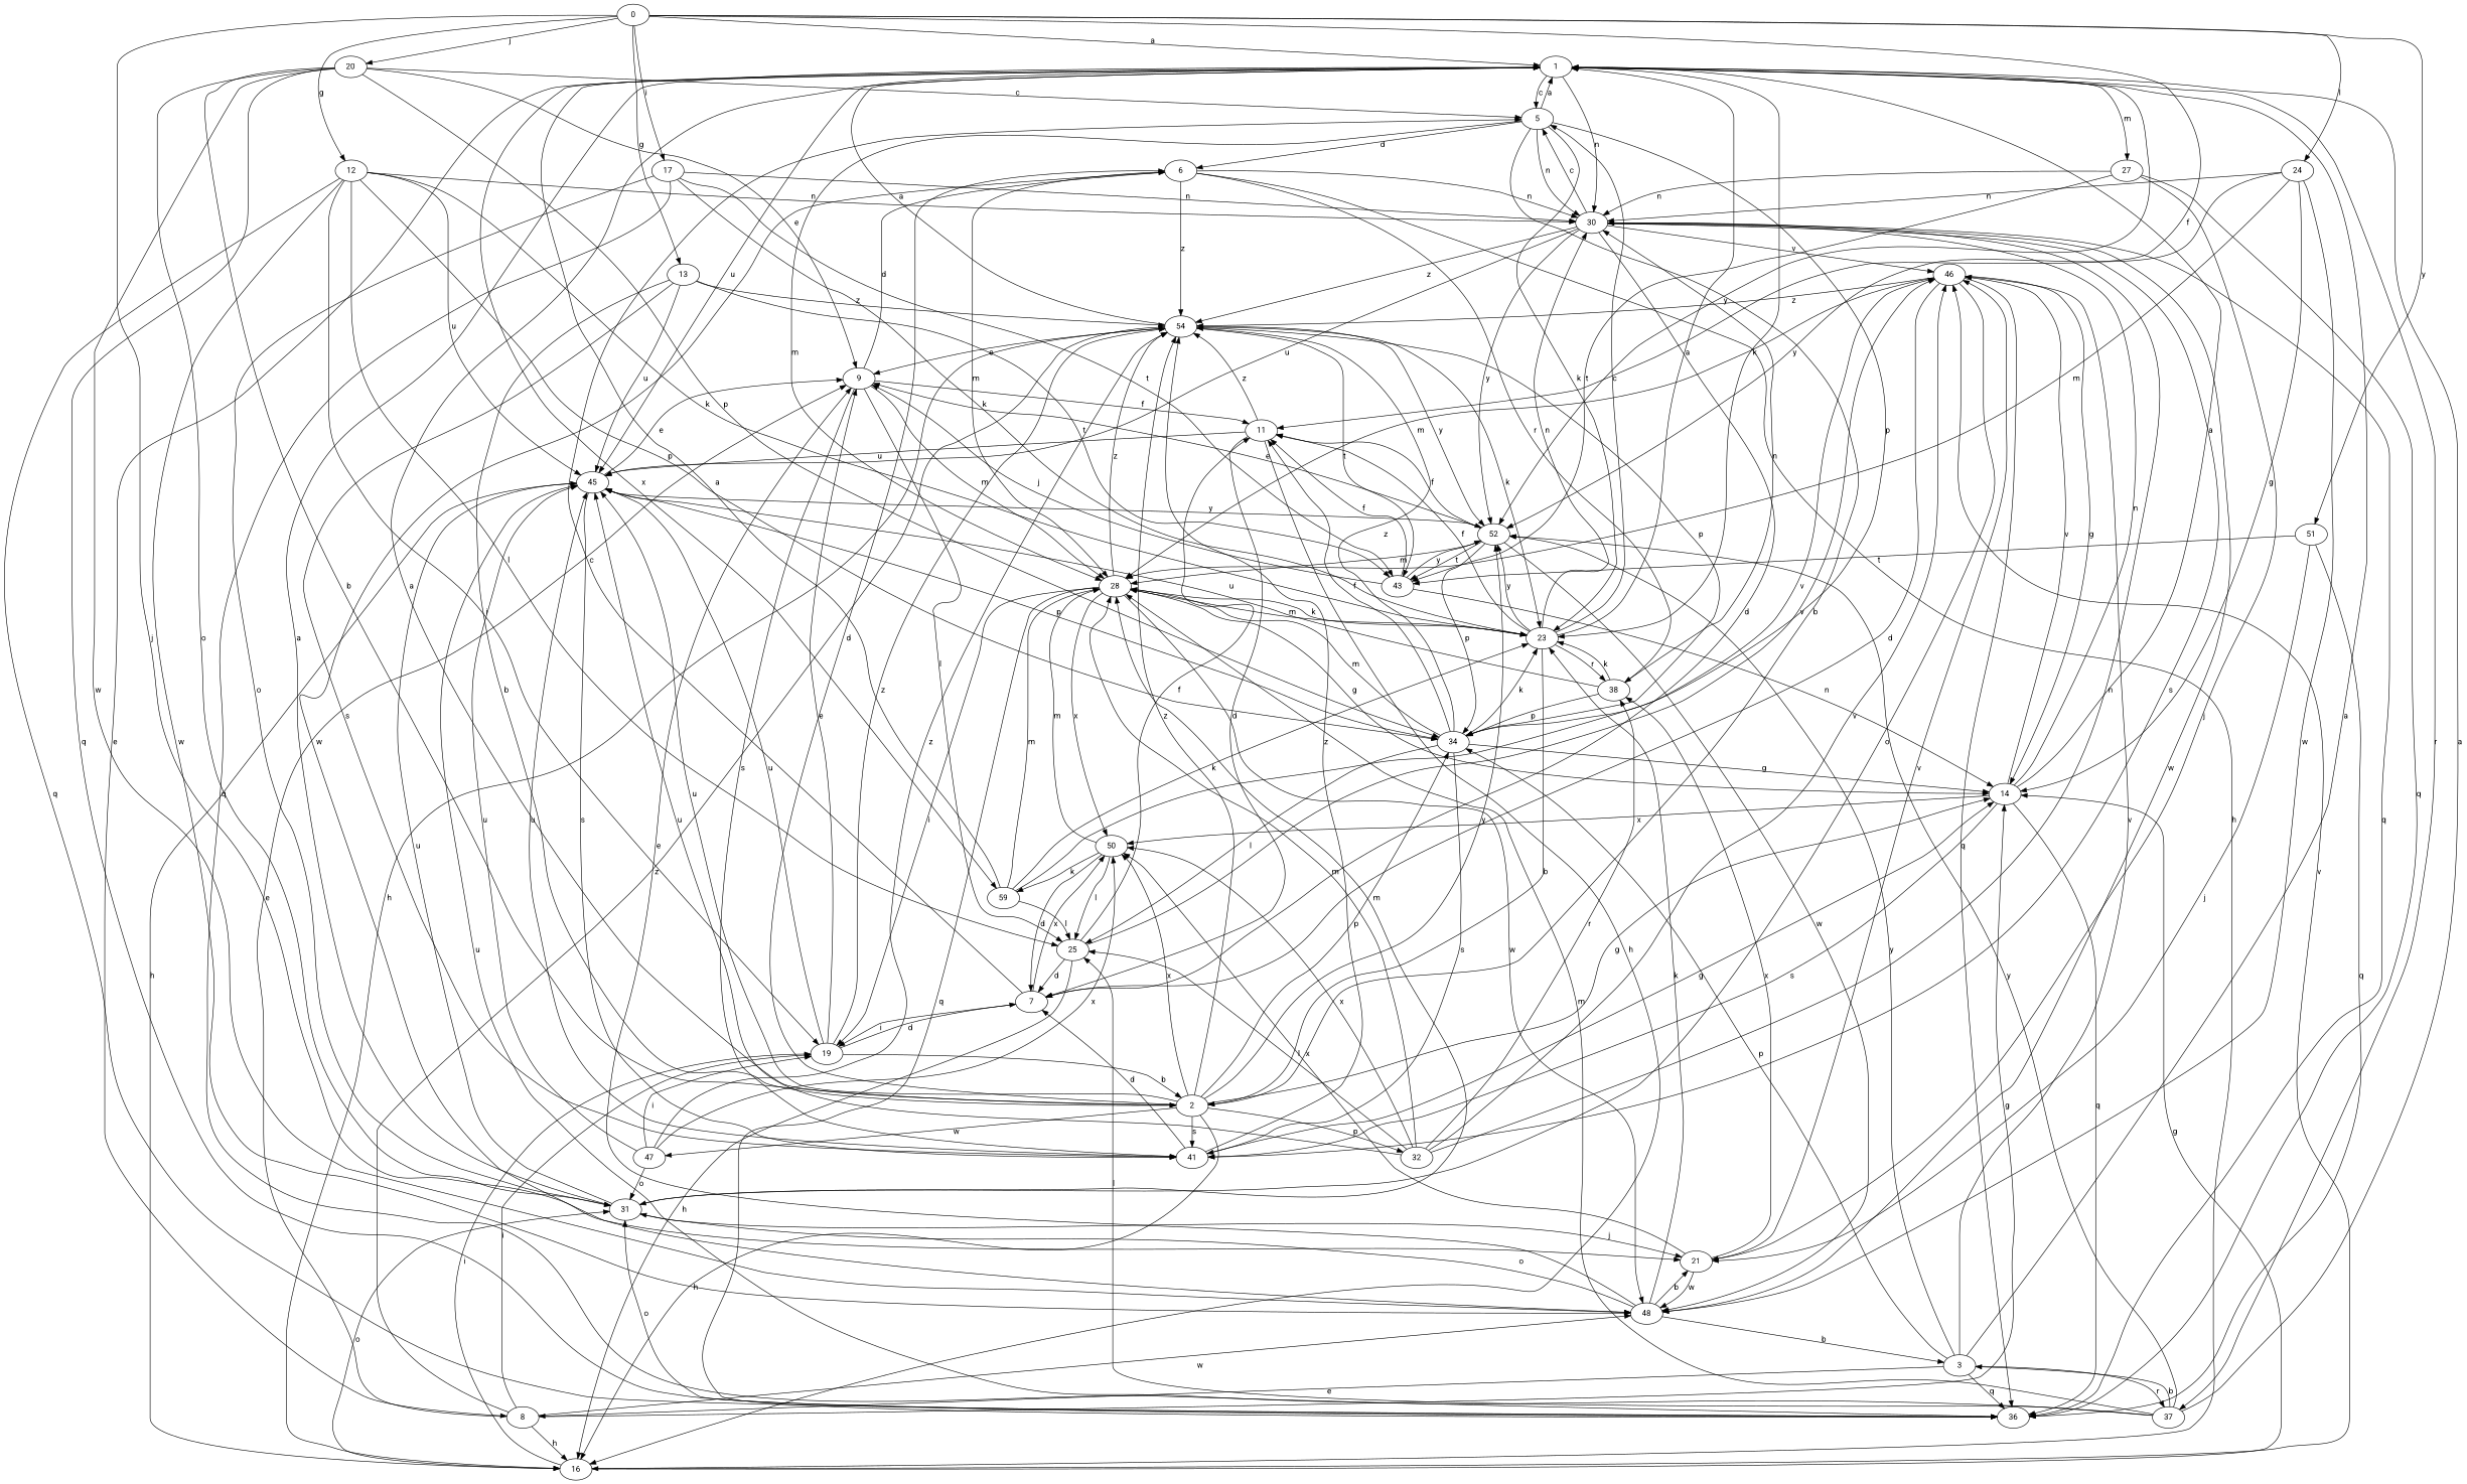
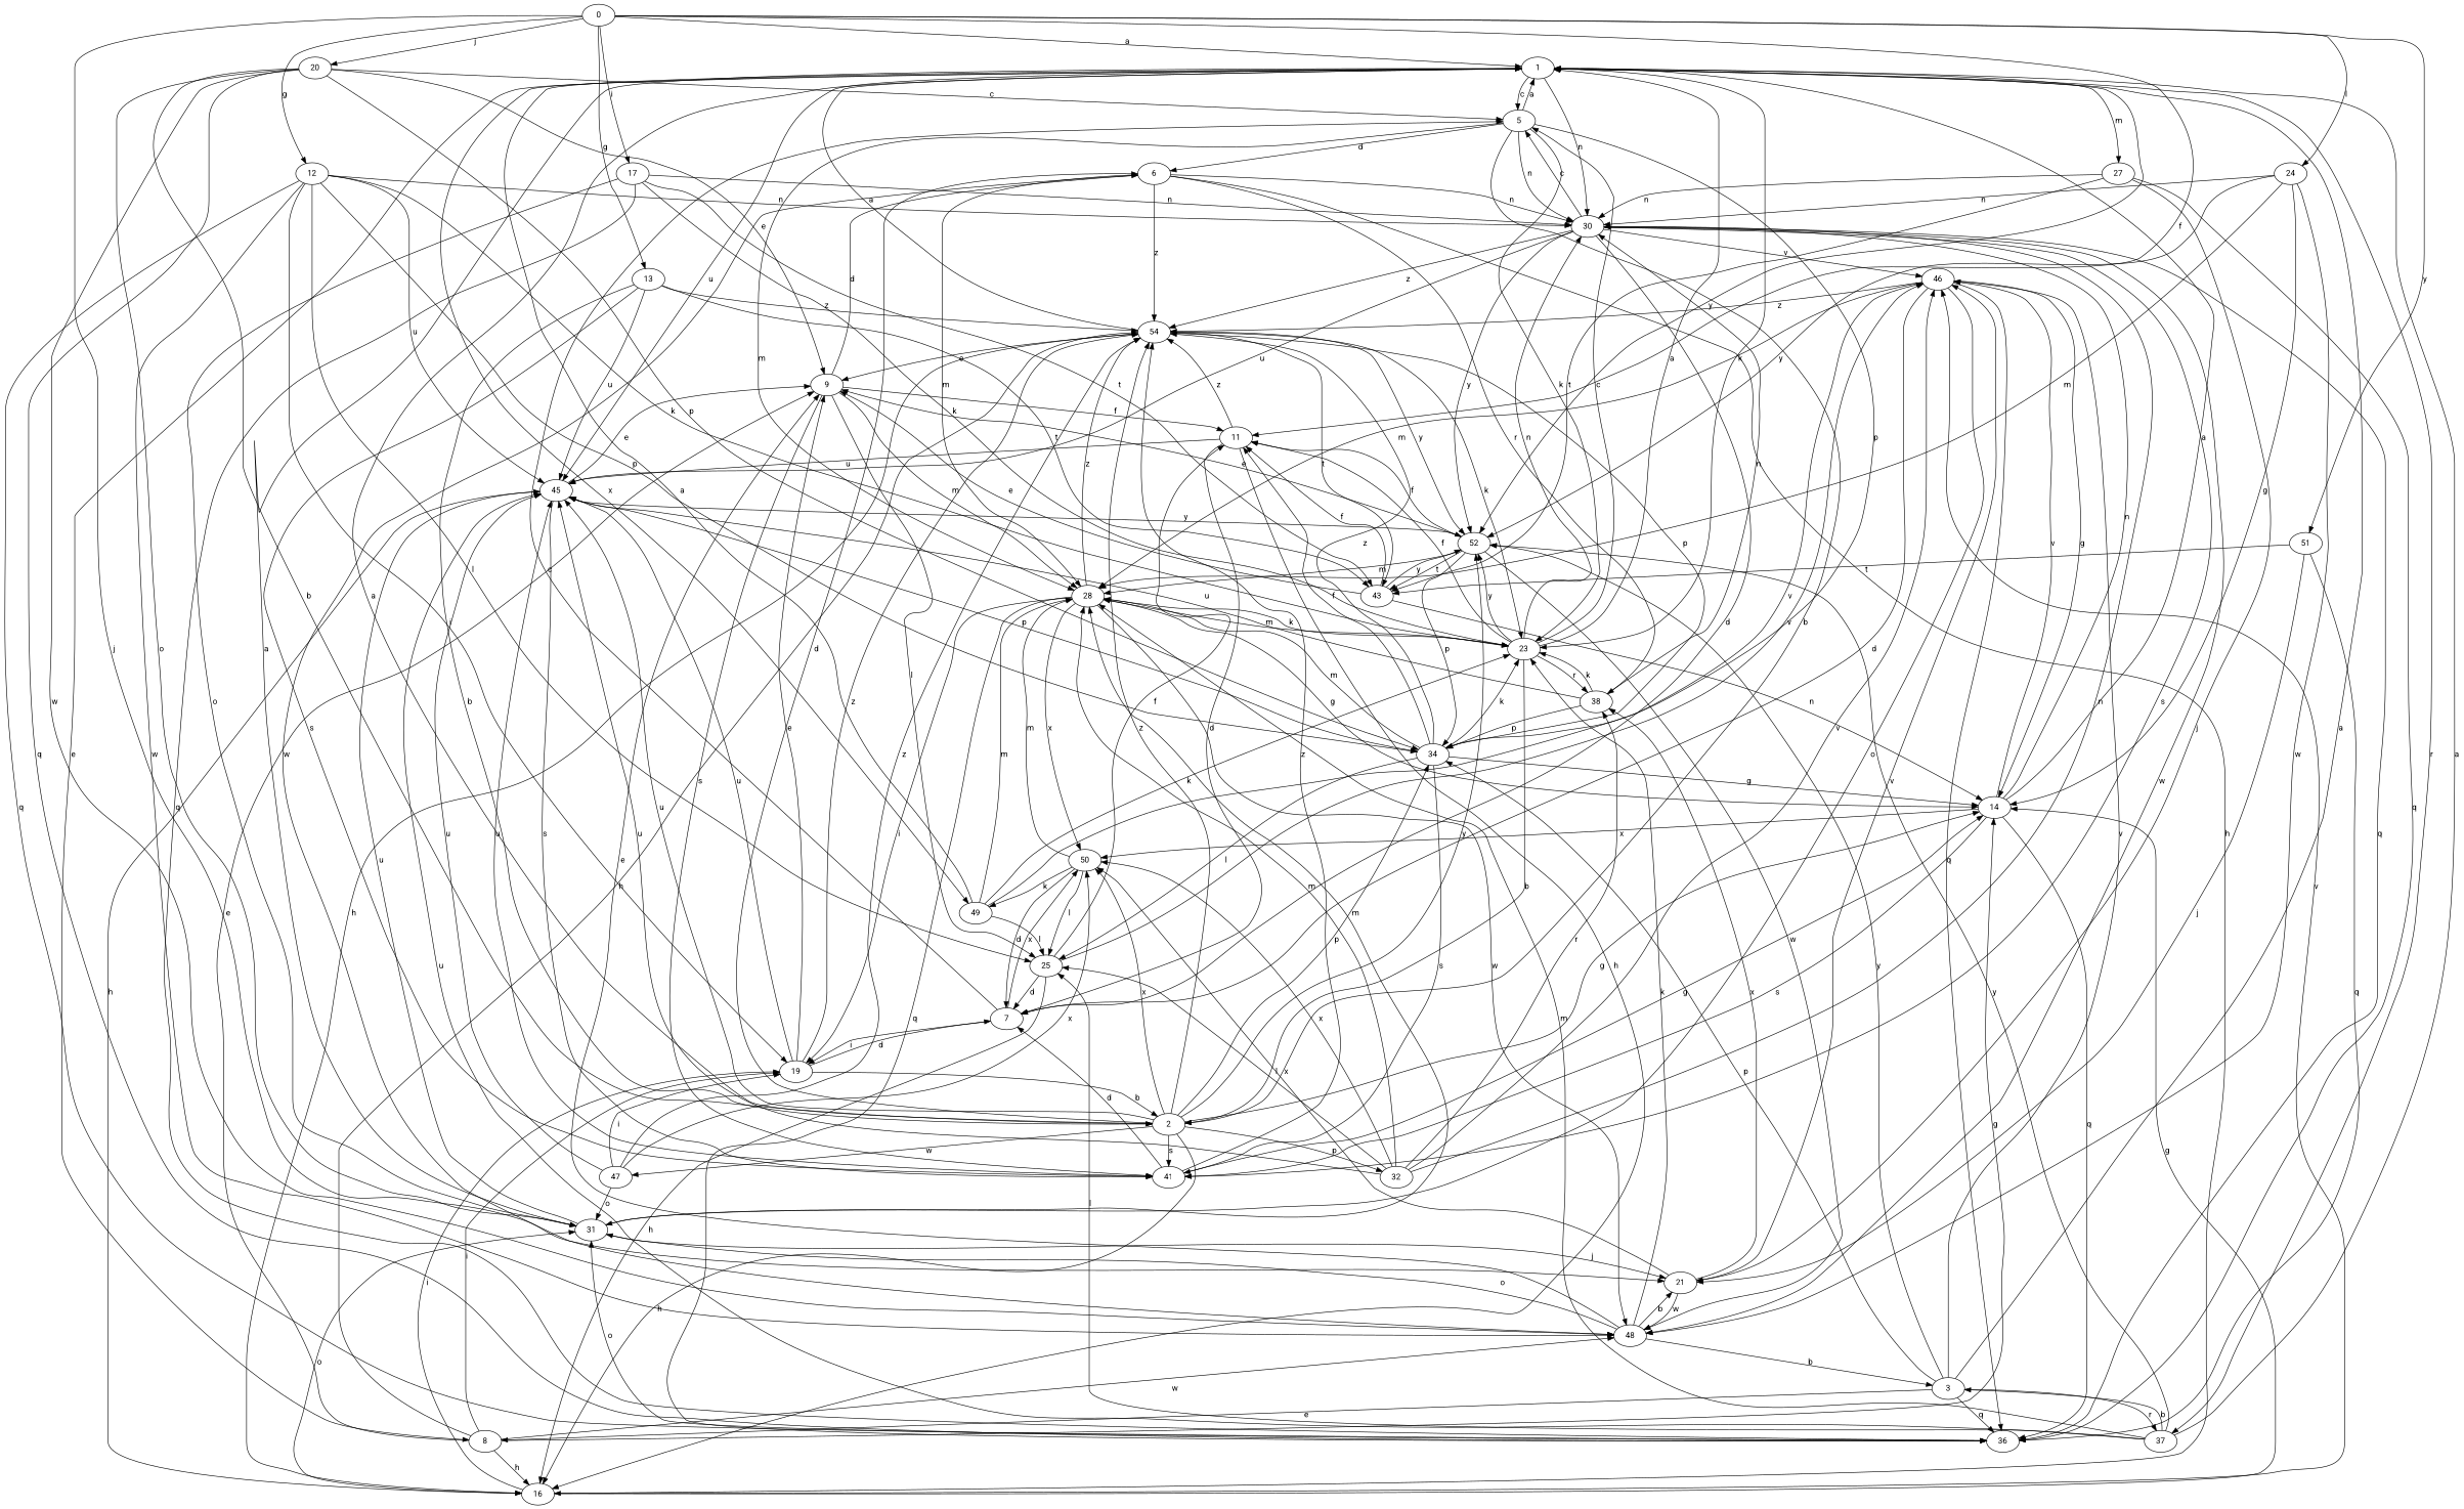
  strict digraph {
    fontname=Roboto
    node [fontname=Roboto]
    edge [fontname=Roboto]
    0
    1
    11
    12
    13
    17
    20
    21
    24
    51
    5
    8
    23
    27
    30
    37
    45
-   49 [label=59]
+   49
    52
    16
    54
    7
    34
    36
    48
    19
    25
    2
    41
    43
    31
    9
    50
    46
    38
    14
    28
    6
    3
    32
    47
    0 -> 1 [label=a]
    0 -> 11 [label=f]
    0 -> 12 [label=g]
    0 -> 13 [label=g]
    0 -> 17 [label=i]
    0 -> 20 [label=j]
    0 -> 21 [label=j]
    0 -> 24 [label=l]
    0 -> 51 [label=y]
    1 -> 5 [label=c]
    1 -> 8 [label=e]
    1 -> 23 [label=k]
    1 -> 27 [label=m]
    1 -> 30 [label=n]
    1 -> 37 [label=r]
    1 -> 45 [label=u]
    1 -> 49 [label=x]
    1 -> 52 [label=y]
    11 -> 45 [label=u]
    11 -> 16 [label=h]
    11 -> 54 [label=z]
    11 -> 7 [label=d]
    12 -> 23 [label=k]
    12 -> 30 [label=n]
    12 -> 45 [label=u]
    12 -> 34 [label=p]
    12 -> 36 [label=q]
    12 -> 48 [label=w]
    12 -> 19 [label=i]
    12 -> 25 [label=l]
    13 -> 45 [label=u]
    13 -> 54 [label=z]
    13 -> 2 [label=b]
    13 -> 41 [label=s]
    13 -> 43 [label=t]
    17 -> 23 [label=k]
    17 -> 30 [label=n]
    17 -> 36 [label=q]
    17 -> 43 [label=t]
    17 -> 31 [label=o]
    20 -> 5 [label=c]
    20 -> 34 [label=p]
    20 -> 36 [label=q]
    20 -> 48 [label=w]
    20 -> 2 [label=b]
    20 -> 31 [label=o]
    20 -> 9 [label=e]
    21 -> 48 [label=w]
    21 -> 50 [label=x]
    21 -> 46 [label=v]
    21 -> 38 [label=x]
    24 -> 30 [label=n]
    24 -> 52 [label=y]
    24 -> 48 [label=w]
    24 -> 14 [label=g]
    24 -> 28 [label=m]
    51 -> 21 [label=j]
    51 -> 36 [label=q]
    51 -> 43 [label=t]
    5 -> 1 [label=a]
    5 -> 23 [label=k]
    5 -> 30 [label=n]
    5 -> 34 [label=p]
    5 -> 2 [label=b]
    5 -> 28 [label=m]
    5 -> 6 [label=d]
    8 -> 16 [label=h]
-   8 -> 54 [label=z]
+   8 -> 54 [label=h]
    8 -> 48 [label=w]
    8 -> 19 [label=i]
    8 -> 9 [label=e]
    8 -> 14 [label=g]
    23 -> 1 [label=a]
    23 -> 11 [label=f]
    23 -> 5 [label=c]
    23 -> 30 [label=n]
    23 -> 52 [label=y]
    23 -> 2 [label=b]
    23 -> 38 [label=r]
    23 -> 28 [label=m]
    27 -> 21 [label=j]
    27 -> 30 [label=n]
    27 -> 36 [label=q]
    27 -> 43 [label=t]
    30 -> 5 [label=c]
    30 -> 45 [label=u]
    30 -> 52 [label=y]
    30 -> 54 [label=z]
    30 -> 7 [label=d]
    30 -> 36 [label=q]
    30 -> 48 [label=w]
    30 -> 41 [label=s]
    30 -> 46 [label=v]
    37 -> 1 [label=a]
    37 -> 45 [label=u]
    37 -> 52 [label=y]
    37 -> 25 [label=l]
    37 -> 28 [label=m]
    37 -> 3 [label=b]
    45 -> 52 [label=y]
    45 -> 16 [label=h]
    45 -> 34 [label=p]
    45 -> 41 [label=s]
    45 -> 9 [label=e]
    49 -> 1 [label=a]
    49 -> 23 [label=k]
    49 -> 25 [label=l]
    49 -> 46 [label=v]
    49 -> 28 [label=m]
    52 -> 11 [label=f]
    52 -> 34 [label=p]
    52 -> 48 [label=w]
    52 -> 43 [label=t]
    52 -> 9 [label=e]
    52 -> 28 [label=m]
    16 -> 19 [label=i]
    16 -> 31 [label=o]
    16 -> 46 [label=v]
    16 -> 14 [label=g]
    54 -> 1 [label=a]
    54 -> 23 [label=k]
    54 -> 52 [label=y]
    54 -> 16 [label=h]
    54 -> 34 [label=p]
    54 -> 43 [label=t]
    54 -> 9 [label=e]
    7 -> 5 [label=c]
    7 -> 19 [label=i]
    7 -> 50 [label=x]
    34 -> 11 [label=f]
    34 -> 23 [label=k]
    34 -> 54 [label=z]
    34 -> 25 [label=l]
    34 -> 41 [label=s]
    34 -> 14 [label=g]
    34 -> 28 [label=m]
    36 -> 31 [label=o]
    48 -> 21 [label=b]
    48 -> 23 [label=k]
    48 -> 31 [label=o]
    48 -> 9 [label=e]
    48 -> 3 [label=b]
    19 -> 45 [label=u]
    19 -> 54 [label=z]
    19 -> 7 [label=d]
    19 -> 2 [label=b]
    19 -> 9 [label=e]
    25 -> 11 [label=f]
    25 -> 16 [label=h]
    25 -> 7 [label=d]
    25 -> 46 [label=v]
    2 -> 1 [label=a]
    2 -> 45 [label=u]
    2 -> 52 [label=y]
    2 -> 16 [label=h]
    2 -> 54 [label=z]
    2 -> 34 [label=p]
    2 -> 41 [label=s]
    2 -> 50 [label=x]
    2 -> 14 [label=g]
    2 -> 6 [label=d]
    2 -> 32 [label=p]
    2 -> 47 [label=w]
    41 -> 45 [label=u]
    41 -> 54 [label=z]
    41 -> 7 [label=d]
    41 -> 14 [label=g]
    43 -> 11 [label=f]
    43 -> 52 [label=y]
-   43 -> 9 [label=j]
+   43 -> 9 [label=e]
    43 -> 14 [label=n]
    31 -> 1 [label=a]
    31 -> 21 [label=j]
    31 -> 45 [label=u]
    31 -> 28 [label=m]
    9 -> 11 [label=f]
    9 -> 25 [label=l]
    9 -> 41 [label=s]
    9 -> 28 [label=m]
    9 -> 6 [label=d]
    50 -> 49 [label=k]
    50 -> 7 [label=d]
    50 -> 25 [label=l]
    50 -> 28 [label=m]
    46 -> 54 [label=z]
    46 -> 7 [label=d]
    46 -> 36 [label=q]
    46 -> 31 [label=o]
    46 -> 14 [label=g]
    46 -> 28 [label=m]
    38 -> 23 [label=k]
    38 -> 30 [label=n]
    38 -> 45 [label=u]
    38 -> 34 [label=p]
    14 -> 1 [label=a]
    14 -> 30 [label=n]
    14 -> 36 [label=q]
    14 -> 41 [label=s]
    14 -> 50 [label=x]
    14 -> 46 [label=v]
    28 -> 23 [label=k]
    28 -> 54 [label=z]
    28 -> 36 [label=q]
    28 -> 48 [label=w]
    28 -> 19 [label=i]
    28 -> 50 [label=x]
    28 -> 14 [label=g]
    6 -> 30 [label=n]
    6 -> 16 [label=h]
    6 -> 54 [label=z]
    6 -> 48 [label=w]
    6 -> 38 [label=r]
    6 -> 28 [label=m]
    3 -> 1 [label=a]
    3 -> 8 [label=e]
    3 -> 37 [label=r]
    3 -> 52 [label=y]
    3 -> 34 [label=p]
    3 -> 36 [label=q]
    3 -> 46 [label=v]
    32 -> 30 [label=n]
    32 -> 45 [label=u]
    32 -> 25 [label=l]
    32 -> 50 [label=x]
    32 -> 46 [label=v]
    32 -> 38 [label=r]
    32 -> 28 [label=m]
    47 -> 45 [label=u]
    47 -> 54 [label=z]
    47 -> 19 [label=i]
    47 -> 31 [label=o]
    47 -> 50 [label=x]
  }
